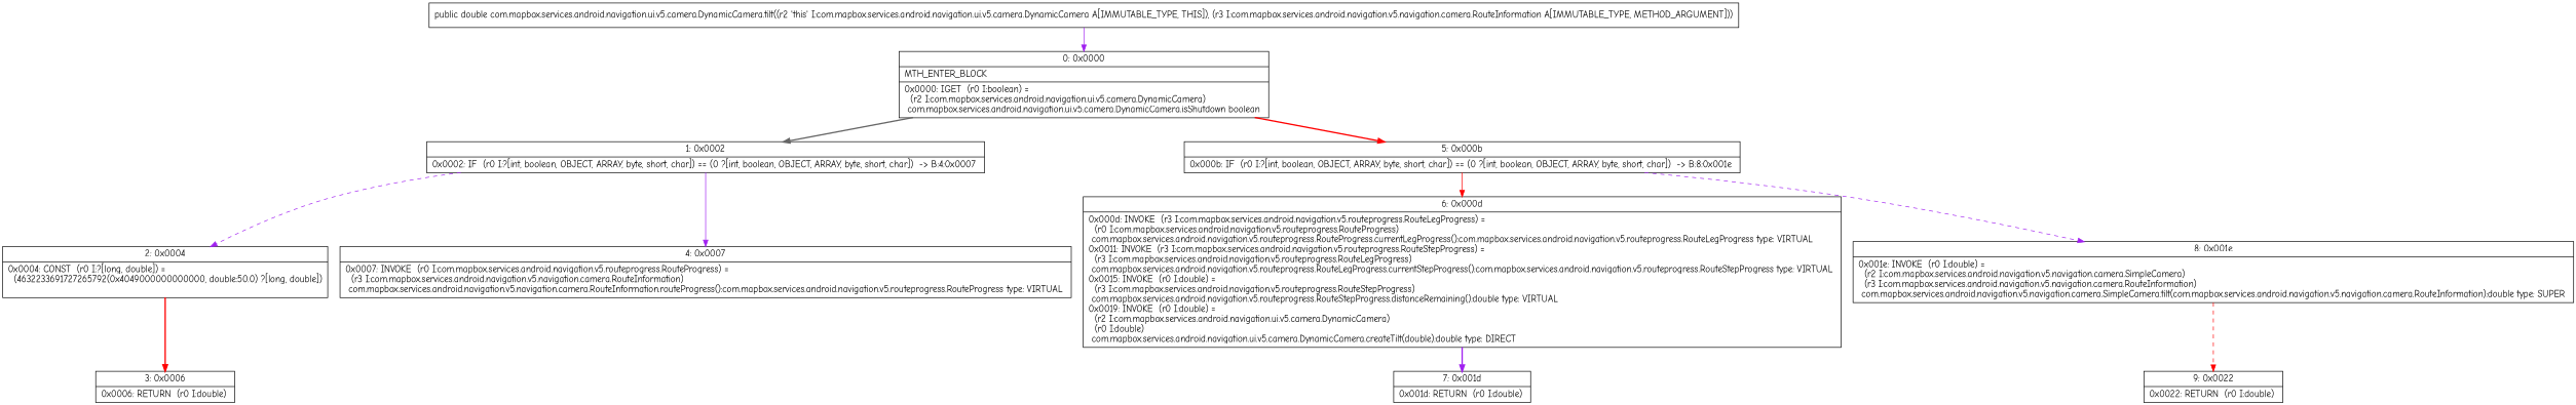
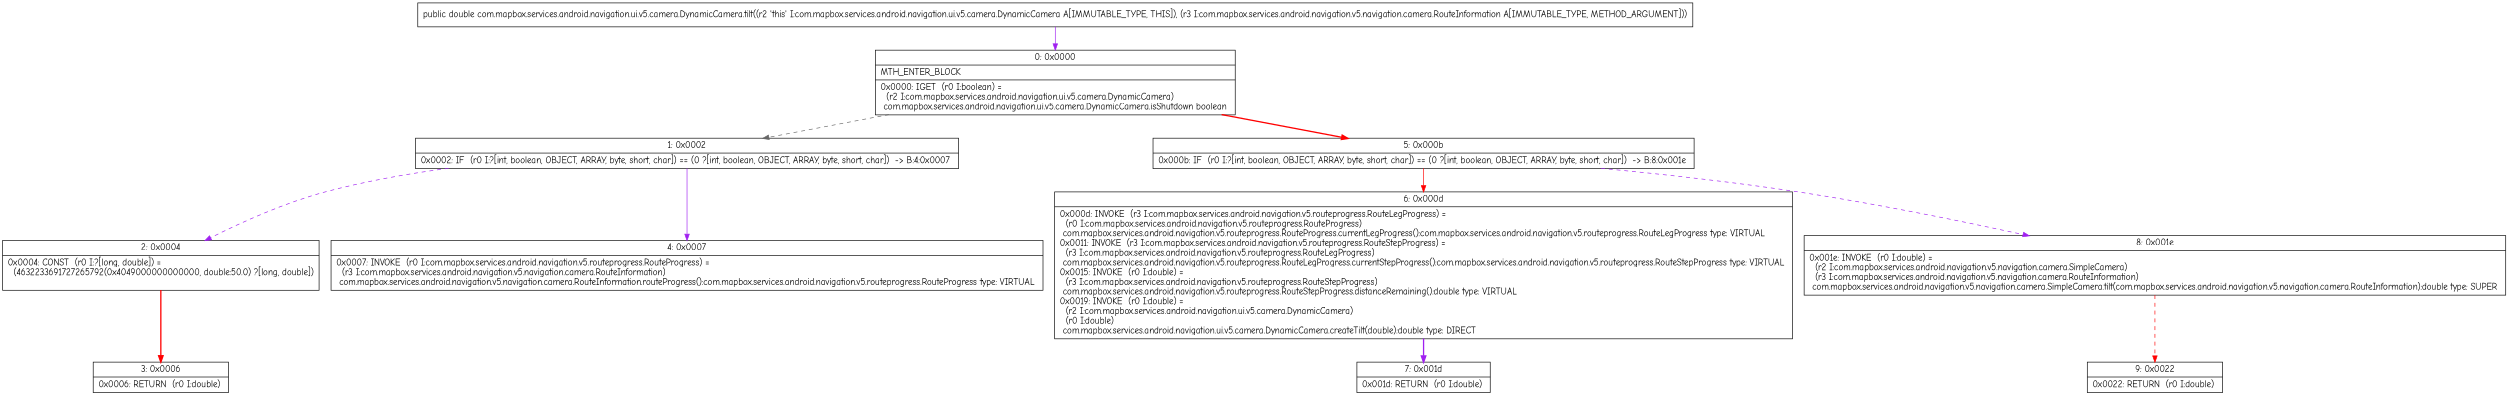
  digraph {
    fontname="Comic Neue"
    node [fontname="Comic Neue" shape=record]
    edge [color=purple fontname="Comic Neue" style=dashed]
    n1 [label="{0\:\ 0x0000|MTH_ENTER_BLOCK\l|0x0000: IGET  (r0 I:boolean) = \l  (r2 I:com.mapbox.services.android.navigation.ui.v5.camera.DynamicCamera)\l com.mapbox.services.android.navigation.ui.v5.camera.DynamicCamera.isShutdown boolean \l}"]
    n2 [label="{1\:\ 0x0002|0x0002: IF  (r0 I:?[int, boolean, OBJECT, ARRAY, byte, short, char]) == (0 ?[int, boolean, OBJECT, ARRAY, byte, short, char])  \-\> B:4:0x0007 \l}"]
    n3 [label="{5\:\ 0x000b|0x000b: IF  (r0 I:?[int, boolean, OBJECT, ARRAY, byte, short, char]) == (0 ?[int, boolean, OBJECT, ARRAY, byte, short, char])  \-\> B:8:0x001e \l}"]
    n4 [label="{2\:\ 0x0004|0x0004: CONST  (r0 I:?[long, double]) = \l  (4632233691727265792(0x4049000000000000, double:50.0) ?[long, double])\l \l}"]
    n5 [label="{4\:\ 0x0007|0x0007: INVOKE  (r0 I:com.mapbox.services.android.navigation.v5.routeprogress.RouteProgress) = \l  (r3 I:com.mapbox.services.android.navigation.v5.navigation.camera.RouteInformation)\l com.mapbox.services.android.navigation.v5.navigation.camera.RouteInformation.routeProgress():com.mapbox.services.android.navigation.v5.routeprogress.RouteProgress type: VIRTUAL \l}"]
    n6 [label="{3\:\ 0x0006|0x0006: RETURN  (r0 I:double) \l}"]
    n7 [label="{6\:\ 0x000d|0x000d: INVOKE  (r3 I:com.mapbox.services.android.navigation.v5.routeprogress.RouteLegProgress) = \l  (r0 I:com.mapbox.services.android.navigation.v5.routeprogress.RouteProgress)\l com.mapbox.services.android.navigation.v5.routeprogress.RouteProgress.currentLegProgress():com.mapbox.services.android.navigation.v5.routeprogress.RouteLegProgress type: VIRTUAL \l0x0011: INVOKE  (r3 I:com.mapbox.services.android.navigation.v5.routeprogress.RouteStepProgress) = \l  (r3 I:com.mapbox.services.android.navigation.v5.routeprogress.RouteLegProgress)\l com.mapbox.services.android.navigation.v5.routeprogress.RouteLegProgress.currentStepProgress():com.mapbox.services.android.navigation.v5.routeprogress.RouteStepProgress type: VIRTUAL \l0x0015: INVOKE  (r0 I:double) = \l  (r3 I:com.mapbox.services.android.navigation.v5.routeprogress.RouteStepProgress)\l com.mapbox.services.android.navigation.v5.routeprogress.RouteStepProgress.distanceRemaining():double type: VIRTUAL \l0x0019: INVOKE  (r0 I:double) = \l  (r2 I:com.mapbox.services.android.navigation.ui.v5.camera.DynamicCamera)\l  (r0 I:double)\l com.mapbox.services.android.navigation.ui.v5.camera.DynamicCamera.createTilt(double):double type: DIRECT \l}"]
    n8 [label="{8\:\ 0x001e|0x001e: INVOKE  (r0 I:double) = \l  (r2 I:com.mapbox.services.android.navigation.v5.navigation.camera.SimpleCamera)\l  (r3 I:com.mapbox.services.android.navigation.v5.navigation.camera.RouteInformation)\l com.mapbox.services.android.navigation.v5.navigation.camera.SimpleCamera.tilt(com.mapbox.services.android.navigation.v5.navigation.camera.RouteInformation):double type: SUPER \l}"]
    n9 [label="{7\:\ 0x001d|0x001d: RETURN  (r0 I:double) \l}"]
    n10 [label="{9\:\ 0x0022|0x0022: RETURN  (r0 I:double) \l}"]
    n11 [label="{public double com.mapbox.services.android.navigation.ui.v5.camera.DynamicCamera.tilt((r2 'this' I:com.mapbox.services.android.navigation.ui.v5.camera.DynamicCamera A[IMMUTABLE_TYPE, THIS]), (r3 I:com.mapbox.services.android.navigation.v5.navigation.camera.RouteInformation A[IMMUTABLE_TYPE, METHOD_ARGUMENT])) }"]
-   n1 -> n2 [color=gray40 style=bold]
+   n1 -> n2 [color=gray40]
    n1 -> n3 [color=red style=bold]
    n2 -> n4
    n2 -> n5 [style=solid]
    n3 -> n7 [color=red style=solid]
    n3 -> n8
    n4 -> n6 [color=red style=bold]
    n7 -> n9 [style=bold]
    n8 -> n10 [color=red]
    n11 -> n1 [style=solid]
  }
